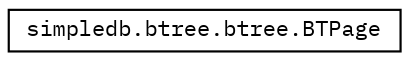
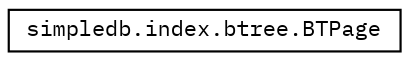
  digraph {
    rankdir=LR
    fontname="IBM Plex Mono"
-   n1 [color=black fillcolor=white fontname="IBM Plex Mono" fontsize=10 height=0.2 label="simpledb.btree.btree.BTPage" shape=record style=filled width=0.4]
+   n1 [color=black fillcolor=white fontname="IBM Plex Mono" fontsize=10 height=0.2 label="simpledb.index.btree.BTPage" shape=record style=filled width=0.4]
  }
